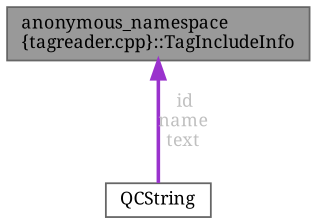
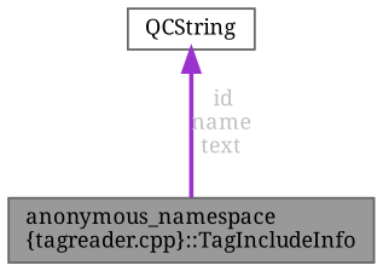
  digraph {
    fontname="Noto Serif"
    node [color=gray40 fontname="Noto Serif" fontsize=10 shape=box style=filled]
    n1 [fillcolor=grey60 fontcolor=black height=0.2 label="anonymous_namespace\l\{tagreader.cpp\}::TagIncludeInfo" width=0.4]
    n2 [fillcolor=white height=0.2 label=QCString width=0.4]
-   n1 -> n2 [color=darkorchid3 dir=back fontcolor=grey fontname="Noto Serif" fontsize=10 label=" id\nname\ntext" labelfontname=Helvetica labelfontsize=10 style=bold]
+   n2 -> n1 [color=darkorchid3 dir=back fontcolor=grey fontname="Noto Serif" fontsize=10 label=" id\nname\ntext" labelfontname=Helvetica labelfontsize=10 style=bold]
  }
